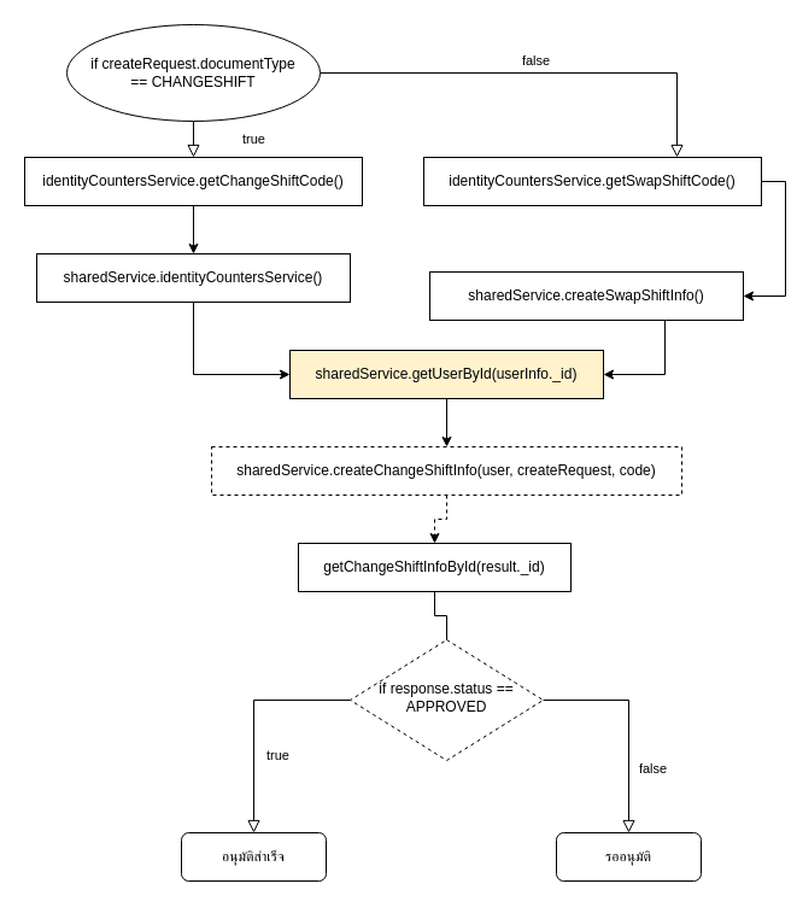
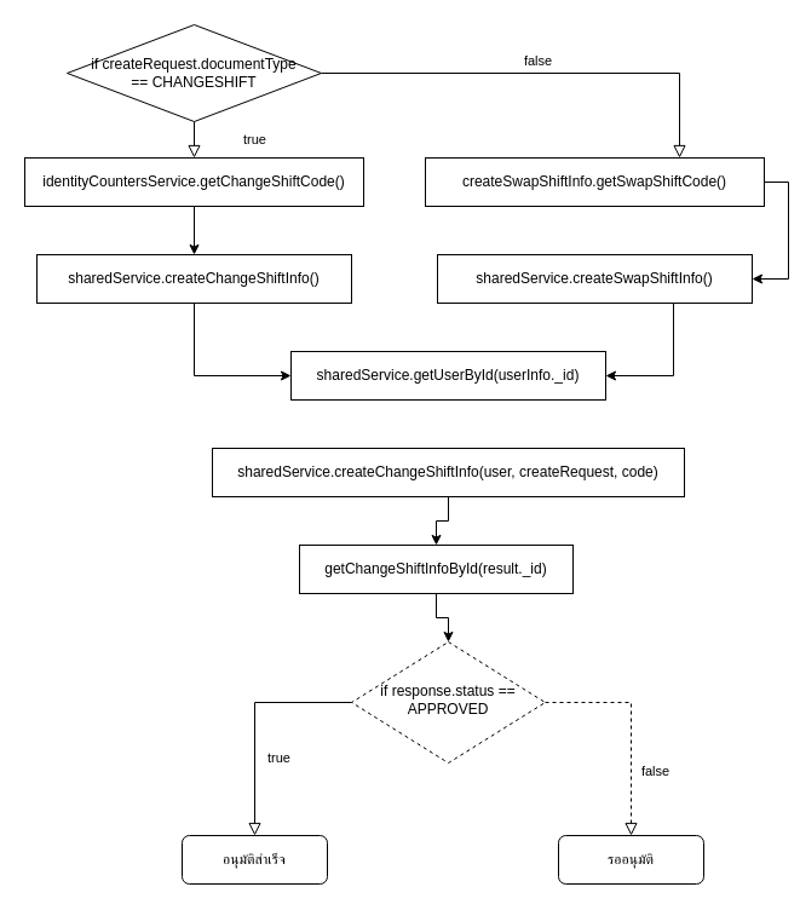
  <mxCell id="0" />
  <mxCell id="1" parent="0" />
  <mxCell id="2" value="true" style="rounded=0;html=1;jettySize=auto;orthogonalLoop=1;fontSize=11;endArrow=block;endFill=0;endSize=8;strokeWidth=1;shadow=0;labelBackgroundColor=none;edgeStyle=orthogonalEdgeStyle;exitX=0.5;exitY=1;exitDx=0;exitDy=0;entryX=0.5;entryY=0;entryDx=0;entryDy=0;" parent="1" source="23" target="14" edge="1"><mxGeometry y="50" relative="1" as="geometry"><mxPoint as="offset" /><mxPoint x="160" y="190" as="targetPoint" /></mxGeometry></mxCell>
  <mxCell id="3" value="false" style="edgeStyle=orthogonalEdgeStyle;rounded=0;html=1;jettySize=auto;orthogonalLoop=1;fontSize=11;endArrow=block;endFill=0;endSize=8;strokeWidth=1;shadow=0;labelBackgroundColor=none;exitX=1;exitY=0.5;exitDx=0;exitDy=0;entryX=0.75;entryY=0;entryDx=0;entryDy=0;" parent="1" source="23" target="5" edge="1"><mxGeometry x="-0.02" y="10" relative="1" as="geometry"><mxPoint as="offset" /><mxPoint x="590" y="180" as="targetPoint" /></mxGeometry></mxCell>
  <mxCell id="4" style="edgeStyle=orthogonalEdgeStyle;rounded=0;orthogonalLoop=1;jettySize=auto;html=1;exitX=1;exitY=0.5;exitDx=0;exitDy=0;entryX=1;entryY=0.5;entryDx=0;entryDy=0;" edge="1" parent="1" source="5" target="12"><mxGeometry relative="1" as="geometry" /></mxCell>
- <mxCell id="5" value="identityCountersService.getSwapShiftCode()" style="rounded=1;whiteSpace=wrap;html=1;fontSize=12;glass=0;strokeWidth=1;shadow=0;arcSize=0;" parent="1" vertex="1"><mxGeometry x="351" y="130" width="280" height="40" as="geometry" /></mxCell>
+ <mxCell id="5" value="createSwapShiftInfo.getSwapShiftCode()" style="rounded=1;whiteSpace=wrap;html=1;fontSize=12;glass=0;strokeWidth=1;shadow=0;arcSize=0;" parent="1" vertex="1"><mxGeometry x="351" y="130" width="280" height="40" as="geometry" /></mxCell>
  <mxCell id="6" value="true" style="rounded=0;html=1;jettySize=auto;orthogonalLoop=1;fontSize=11;endArrow=block;endFill=0;endSize=8;strokeWidth=1;shadow=0;labelBackgroundColor=none;edgeStyle=orthogonalEdgeStyle;" parent="1" source="8" target="9" edge="1"><mxGeometry x="0.331" y="20" relative="1" as="geometry"><mxPoint as="offset" /></mxGeometry></mxCell>
- <mxCell id="7" value="false" style="edgeStyle=orthogonalEdgeStyle;rounded=0;html=1;jettySize=auto;orthogonalLoop=1;fontSize=11;endArrow=block;endFill=0;endSize=8;strokeWidth=1;shadow=0;labelBackgroundColor=none;exitX=1;exitY=0.5;exitDx=0;exitDy=0;" parent="1" source="8" target="10" edge="1"><mxGeometry x="0.417" y="20" relative="1" as="geometry"><mxPoint as="offset" /></mxGeometry></mxCell>
+ <mxCell id="7" value="false" style="edgeStyle=orthogonalEdgeStyle;rounded=0;html=1;jettySize=auto;orthogonalLoop=1;fontSize=11;endArrow=block;endFill=0;endSize=8;strokeWidth=1;shadow=0;labelBackgroundColor=none;exitX=1;exitY=0.5;exitDx=0;exitDy=0;dashed=1;" parent="1" source="8" target="10" edge="1"><mxGeometry x="0.417" y="20" relative="1" as="geometry"><mxPoint as="offset" /></mxGeometry></mxCell>
  <mxCell id="8" value="if response.status == APPROVED" style="rhombus;whiteSpace=wrap;html=1;shadow=0;fontFamily=Helvetica;fontSize=12;align=center;strokeWidth=1;spacing=6;spacingTop=-4;dashed=1;" parent="1" vertex="1"><mxGeometry x="290" y="530" width="160" height="100" as="geometry" /></mxCell>
  <mxCell id="9" value="อนุมัติสำเร็จ" style="rounded=1;whiteSpace=wrap;html=1;fontSize=12;glass=0;strokeWidth=1;shadow=0;" parent="1" vertex="1"><mxGeometry x="150" y="690" width="120" height="40" as="geometry" /></mxCell>
  <mxCell id="10" value="รออนุมัติ" style="rounded=1;whiteSpace=wrap;html=1;fontSize=12;glass=0;strokeWidth=1;shadow=0;" parent="1" vertex="1"><mxGeometry x="461" y="690" width="120" height="40" as="geometry" /></mxCell>
  <mxCell id="11" style="edgeStyle=orthogonalEdgeStyle;rounded=0;orthogonalLoop=1;jettySize=auto;html=1;entryX=1;entryY=0.5;entryDx=0;entryDy=0;exitX=0.75;exitY=1;exitDx=0;exitDy=0;" edge="1" parent="1" source="12" target="18"><mxGeometry relative="1" as="geometry"><mxPoint x="631" y="360" as="sourcePoint" /></mxGeometry></mxCell>
- <mxCell id="12" value="sharedService.createSwapShiftInfo()" style="whiteSpace=wrap;html=1;rounded=1;glass=0;strokeWidth=1;shadow=0;arcSize=0;" vertex="1" parent="1"><mxGeometry x="356" y="225" width="260" height="40" as="geometry" /></mxCell>
+ <mxCell id="12" value="sharedService.createSwapShiftInfo()" style="whiteSpace=wrap;html=1;rounded=1;glass=0;strokeWidth=1;shadow=0;arcSize=0;" vertex="1" parent="1"><mxGeometry x="361" y="210" width="260" height="40" as="geometry" /></mxCell>
  <mxCell id="13" style="edgeStyle=orthogonalEdgeStyle;rounded=0;orthogonalLoop=1;jettySize=auto;html=1;exitX=0.5;exitY=1;exitDx=0;exitDy=0;entryX=0.5;entryY=0;entryDx=0;entryDy=0;" edge="1" parent="1" source="14" target="16"><mxGeometry relative="1" as="geometry" /></mxCell>
  <mxCell id="14" value="identityCountersService.getChangeShiftCode()" style="rounded=1;whiteSpace=wrap;html=1;fontSize=12;glass=0;strokeWidth=1;shadow=0;arcSize=0;" vertex="1" parent="1"><mxGeometry x="20" y="130" width="280" height="40" as="geometry" /></mxCell>
  <mxCell id="15" style="edgeStyle=orthogonalEdgeStyle;rounded=0;orthogonalLoop=1;jettySize=auto;html=1;exitX=0.5;exitY=1;exitDx=0;exitDy=0;entryX=0;entryY=0.5;entryDx=0;entryDy=0;" edge="1" parent="1" source="16" target="18"><mxGeometry relative="1" as="geometry" /></mxCell>
- <mxCell id="16" value="sharedService.identityCountersService()" style="whiteSpace=wrap;html=1;rounded=1;glass=0;strokeWidth=1;shadow=0;arcSize=0;" vertex="1" parent="1"><mxGeometry x="30" y="210" width="260" height="40" as="geometry" /></mxCell>
- <mxCell id="17" style="edgeStyle=orthogonalEdgeStyle;rounded=0;orthogonalLoop=1;jettySize=auto;html=1;exitX=0.5;exitY=1;exitDx=0;exitDy=0;entryX=0.5;entryY=0;entryDx=0;entryDy=0;" edge="1" parent="1" source="18" target="20"><mxGeometry relative="1" as="geometry" /></mxCell>
- <mxCell id="18" value="sharedService.getUserById(userInfo._id)" style="whiteSpace=wrap;html=1;rounded=1;glass=0;strokeWidth=1;shadow=0;arcSize=0;fillColor=#fff2cc;" vertex="1" parent="1"><mxGeometry x="240" y="290" width="260" height="40" as="geometry" /></mxCell>
- <mxCell id="19" style="edgeStyle=orthogonalEdgeStyle;rounded=0;orthogonalLoop=1;jettySize=auto;html=1;exitX=0.5;exitY=1;exitDx=0;exitDy=0;entryX=0.5;entryY=0;entryDx=0;entryDy=0;dashed=1;" edge="1" parent="1" source="20" target="22"><mxGeometry relative="1" as="geometry" /></mxCell>
- <mxCell id="20" value="sharedService.createChangeShiftInfo(user, createRequest, code)" style="whiteSpace=wrap;html=1;rounded=1;glass=0;strokeWidth=1;shadow=0;arcSize=0;dashed=1;" vertex="1" parent="1"><mxGeometry x="175" y="370" width="390" height="40" as="geometry" /></mxCell>
- <mxCell id="21" style="edgeStyle=orthogonalEdgeStyle;rounded=0;orthogonalLoop=1;jettySize=auto;html=1;exitX=0.5;exitY=1;exitDx=0;exitDy=0;endArrow=none;" edge="1" parent="1" source="22" target="8"><mxGeometry relative="1" as="geometry" /></mxCell>
+ <mxCell id="16" value="sharedService.createChangeShiftInfo()" style="whiteSpace=wrap;html=1;rounded=1;glass=0;strokeWidth=1;shadow=0;arcSize=0;" vertex="1" parent="1"><mxGeometry x="30" y="210" width="260" height="40" as="geometry" /></mxCell>
+ <mxCell id="18" value="sharedService.getUserById(userInfo._id)" style="whiteSpace=wrap;html=1;rounded=1;glass=0;strokeWidth=1;shadow=0;arcSize=0;" vertex="1" parent="1"><mxGeometry x="240" y="290" width="260" height="40" as="geometry" /></mxCell>
+ <mxCell id="19" style="edgeStyle=orthogonalEdgeStyle;rounded=0;orthogonalLoop=1;jettySize=auto;html=1;exitX=0.5;exitY=1;exitDx=0;exitDy=0;entryX=0.5;entryY=0;entryDx=0;entryDy=0;" edge="1" parent="1" source="20" target="22"><mxGeometry relative="1" as="geometry" /></mxCell>
+ <mxCell id="20" value="sharedService.createChangeShiftInfo(user, createRequest, code)" style="whiteSpace=wrap;html=1;rounded=1;glass=0;strokeWidth=1;shadow=0;arcSize=0;" vertex="1" parent="1"><mxGeometry x="175" y="370" width="390" height="40" as="geometry" /></mxCell>
+ <mxCell id="21" style="edgeStyle=orthogonalEdgeStyle;rounded=0;orthogonalLoop=1;jettySize=auto;html=1;exitX=0.5;exitY=1;exitDx=0;exitDy=0;" edge="1" parent="1" source="22" target="8"><mxGeometry relative="1" as="geometry" /></mxCell>
  <mxCell id="22" value="getChangeShiftInfoById(result._id)" style="whiteSpace=wrap;html=1;rounded=1;glass=0;strokeWidth=1;shadow=0;arcSize=0;" vertex="1" parent="1"><mxGeometry x="247" y="450" width="226" height="40" as="geometry" /></mxCell>
- <mxCell id="23" value="if&amp;nbsp;createRequest.documentType ==&amp;nbsp;CHANGESHIFT" style="ellipse;whiteSpace=wrap;html=1;" vertex="1" parent="1"><mxGeometry x="55" y="20" width="210" height="80" as="geometry" /></mxCell>
+ <mxCell id="23" value="if&amp;nbsp;createRequest.documentType ==&amp;nbsp;CHANGESHIFT" style="rhombus;whiteSpace=wrap;html=1;" vertex="1" parent="1"><mxGeometry x="55" y="20" width="210" height="80" as="geometry" /></mxCell>
